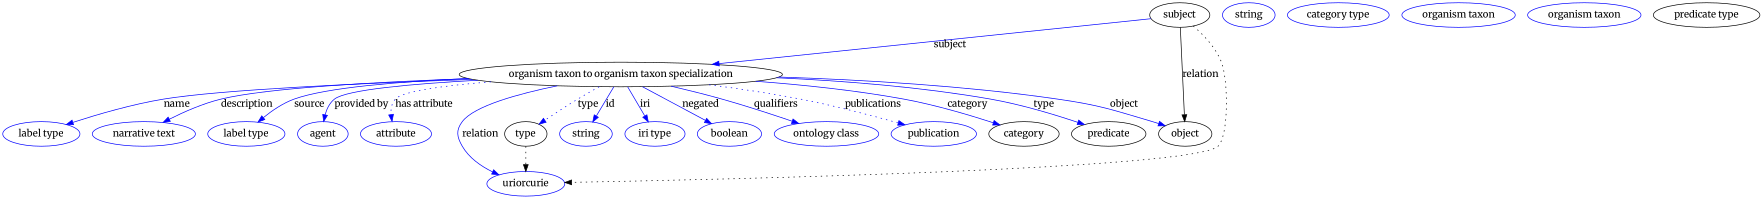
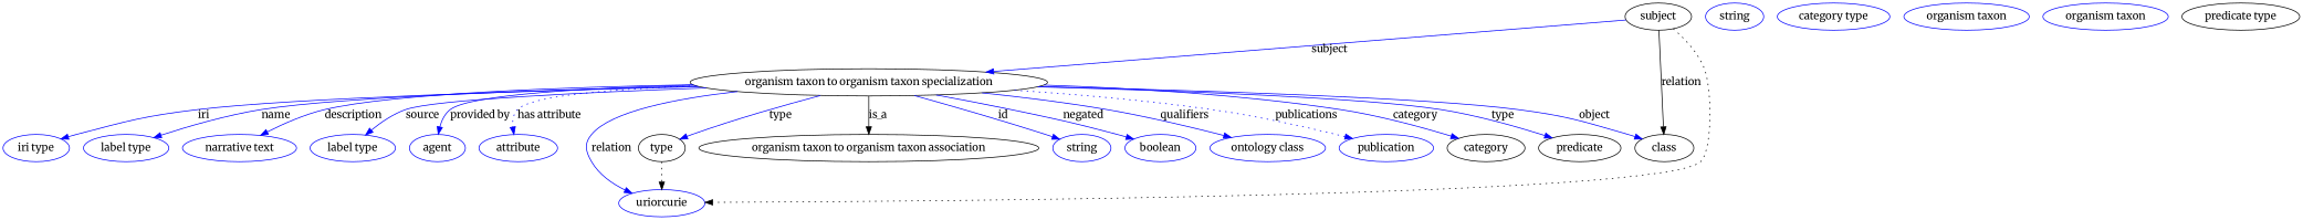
  digraph {
    fontname=Merriweather
    node [fontname=Merriweather color=blue]
    edge [fontname=Merriweather color=blue style=solid]
    n1 [height=0.5 label="organism taxon to organism taxon specialization" width=6.5716 color=""]
+   "organism taxon to organism taxon association" [height=0.5 width=6.2467 color=""]
    n3 [height=0.5 label=string width=1.0652]
    n4 [height=0.5 label="iri type" width=1.2277]
    n5 [height=0.5 label="label type" width=1.5707]
    n6 [height=0.5 label="narrative text" width=2.0943]
    n7 [height=0.5 label="label type" width=1.5707]
    n8 [height=0.5 label=agent width=1.0291]
    n9 [height=0.5 label=attribute width=1.4443]
    n10 [height=0.5 label=uriorcurie width=1.5887]
    n11 [height=0.5 label=boolean width=1.2999]
    n12 [height=0.5 label="ontology class" width=2.1304]
    n13 [height=0.5 label=publication width=1.7332]
    type [height=0.5 width=0.86659 color=""]
    category [height=0.5 width=1.4263 color=""]
-   object [height=0.5 width=1.0832 color=""]
+   object [height=0.5 width=1.0832 label=class color=""]
    predicate [height=0.5 width=1.5165 color=""]
    subject [height=0.5 width=1.2277 color=""]
    n19 [height=0.5 label=string width=1.0652]
    n20 [height=0.5 label="category type" width=2.0762]
    n21 [height=0.5 label="organism taxon" width=2.3109]
    n22 [height=0.5 label="organism taxon" width=2.3109]
    n23 [color=black height=0.5 label="predicate type" width=2.1665]
+   n1 -> "organism taxon to organism taxon association" [label=is_a color="" style=""]
    n1 -> n3 [label=id]
    n1 -> n4 [label=iri]
    n1 -> n5 [label=name]
    n1 -> n6 [label=description]
    n1 -> n7 [label=source]
    n1 -> n8 [label="provided by"]
    n1 -> n9 [label="has attribute" style=dotted]
    n1 -> n10 [label=relation]
    n1 -> n11 [label=negated]
    n1 -> n12 [label=qualifiers]
    n1 -> n13 [label=publications style=dotted]
-   n1 -> type [label=type style=dotted]
+   n1 -> type [label=type]
    n1 -> category [label=category]
    n1 -> object [label=object]
    n1 -> predicate [label=type]
    type -> n10 [style=dotted color=""]
    subject -> n1 [label=subject]
    subject -> n10 [style=dotted color=""]
    subject -> object [label=relation color="" style=""]
  }
